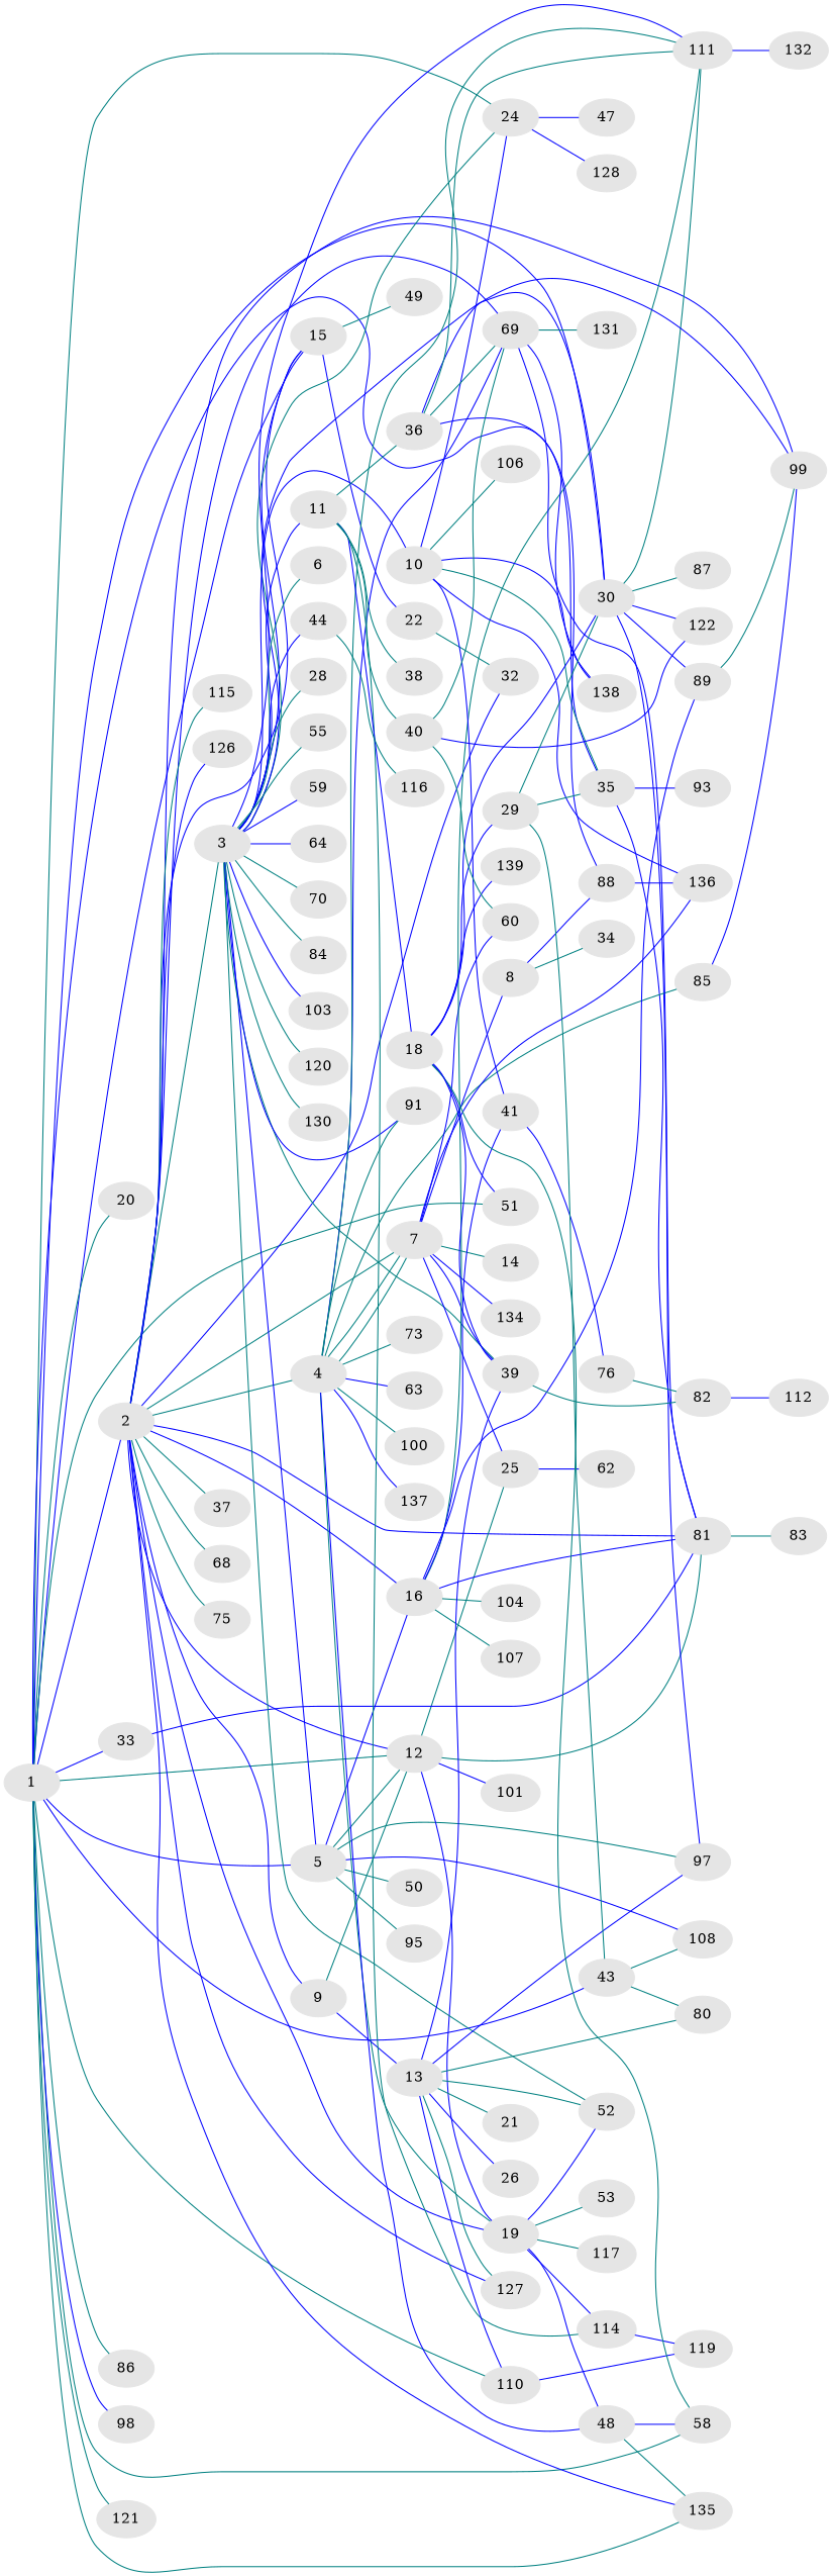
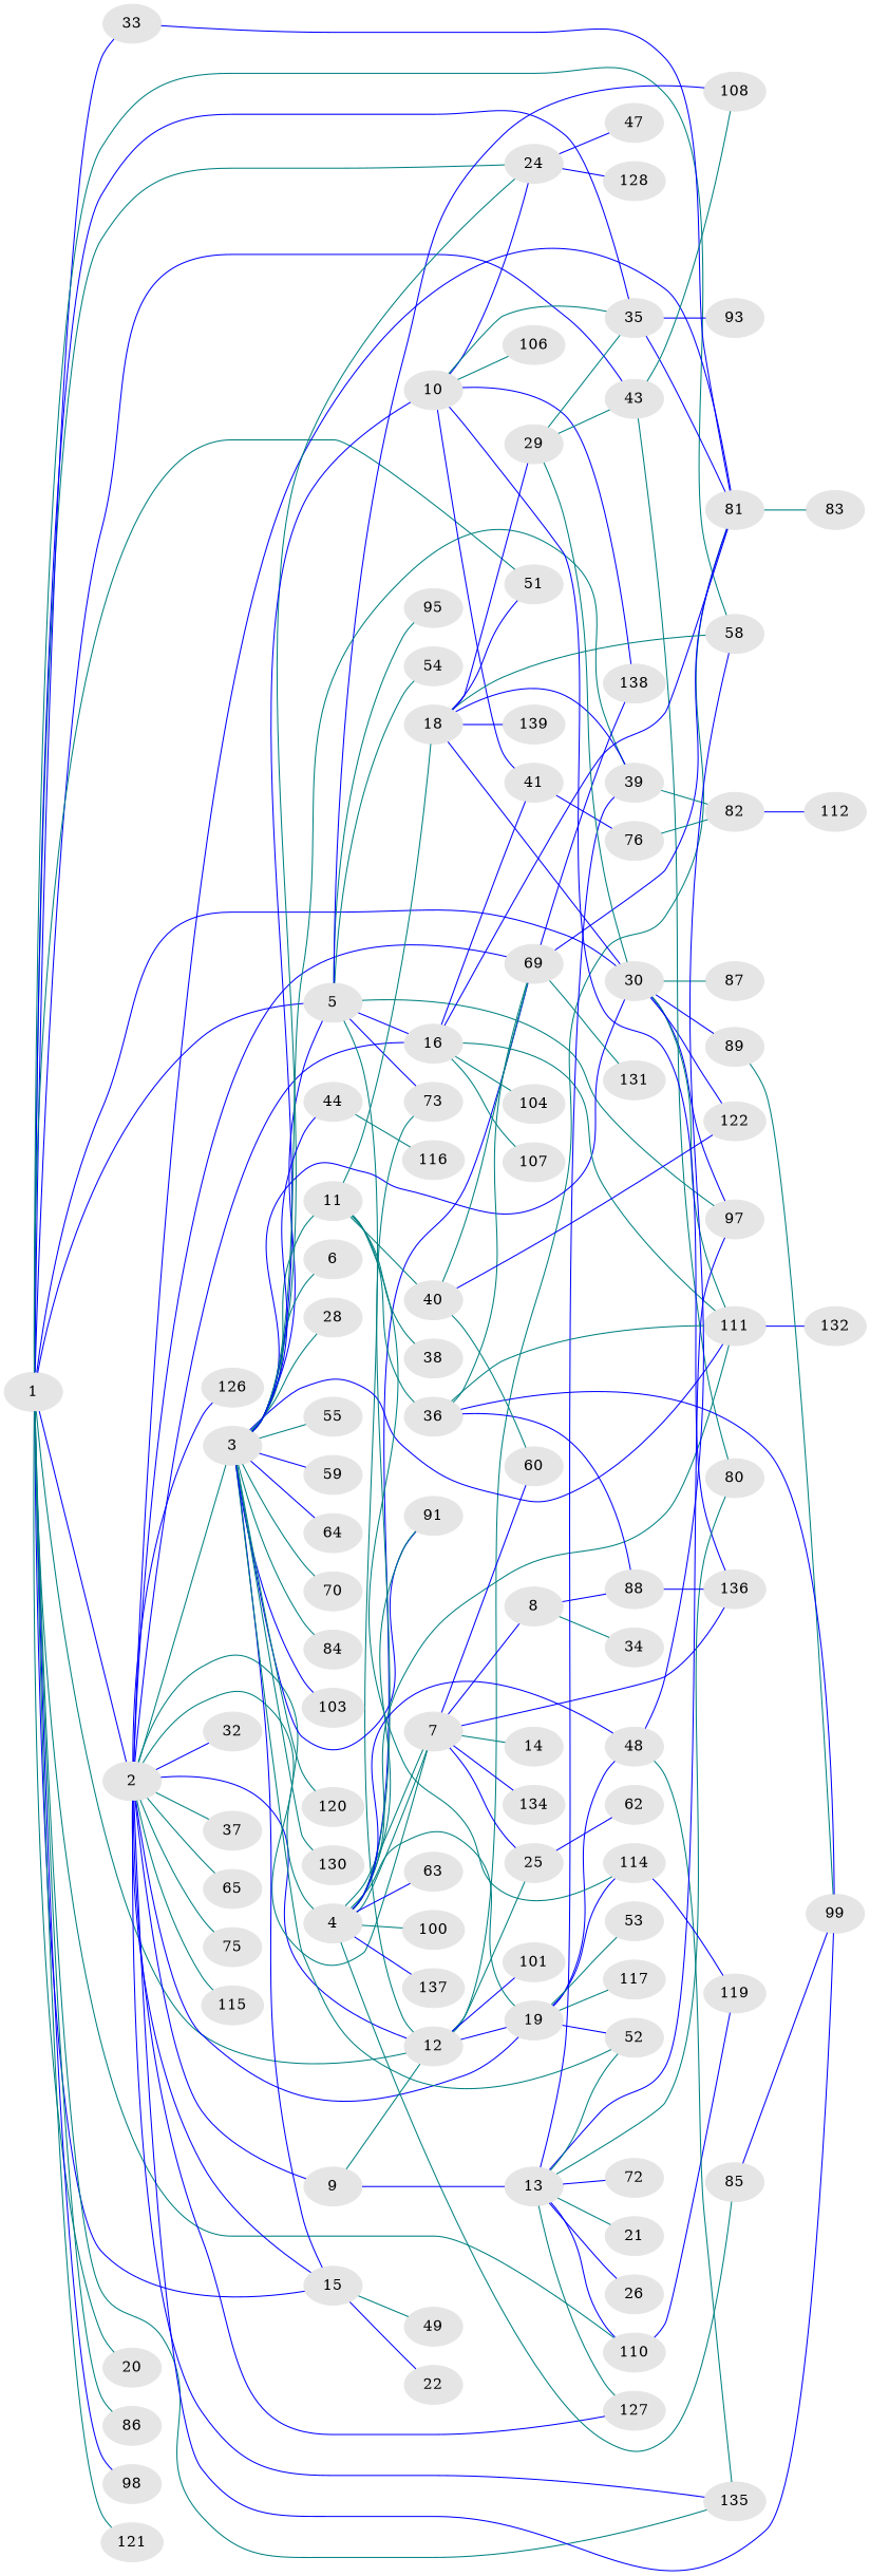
  graph {
    fontname="DejaVu Serif"
    rankdir=LR
    node [color=gray90 fontname="DejaVu Serif" style=filled]
    edge [color=blue fontname="DejaVu Serif"]
    1 [super="+96"]
    2 [super="+31"]
    5 [super="+67"]
    12 [super="+77"]
    15 [super="+42"]
    20
    24 [super="+27"]
    30 [super="+90"]
    33
    35 [super="+79"]
    43 [super="+68"]
    51 [super="+66"]
    58
    86 [super="+123"]
    98
    110
    121
    135
    3 [super="+94"]
    4 [super="+71"]
    7 [super="+54"]
    9 [super="+57"]
    16 [super="+23"]
    19 [super="+61"]
    32
    37
-   65 [label=68]
+   65
    69 [super="+78"]
    75
    81 [super="+113"]
    99 [super="+124"]
    115
    126
    127
    73
-   50
+   50 [label=54]
    95
    97
    108 [super="+118"]
    25
    101
    22
    49
    47
    128
    111 [super="+129"]
    89
    87
    122
    93
    80
    119
    6
    10 [super="+105"]
    11
    28
    39
    44 [super="+46"]
    52 [super="+102"]
    55
    59
    64
    70
    84
    91
    103
    120
    130
    48
    63
    85
    100
    137
    8
    14
    60
    134
    136
    13 [super="+17"]
    41 [super="+56"]
    104
    107
    114
    53
    117
    138
    131
    83
    106
    18 [super="+74"]
    36 [super="+45"]
    38
    40 [super="+125"]
    82
    116
    132
    34
    88
    62
    21
    26
+   72
    76 [super="+109"]
    29 [super="+92"]
    139
    112
    1 -- 2
    1 -- 5
    1 -- 12 [color=teal]
    1 -- 15
    1 -- 20 [color=teal]
    1 -- 24 [color=teal]
    1 -- 30 [weight=2]
    1 -- 33
    1 -- 35
    1 -- 43
    1 -- 51 [color=teal]
    1 -- 58 [color=teal]
    1 -- 86 [color=teal]
    1 -- 98
    1 -- 110 [color=teal]
    1 -- 121 [color=teal]
    1 -- 135 [color=teal]
    2 -- 12
    2 -- 15
    2 -- 135
    2 -- 3 [color=teal]
    2 -- 4 [color=teal]
    2 -- 7 [color=teal]
    2 -- 9
    2 -- 16
    2 -- 19
    2 -- 32
    2 -- 37 [color=teal]
    2 -- 65 [color=teal]
    2 -- 69 [weight=2]
    2 -- 75 [color=teal]
    2 -- 81
    2 -- 99
    2 -- 115 [color=teal]
    2 -- 126
    2 -- 127
    5 -- 12 [color=teal]
    5 -- 16
+   5 -- 73
    5 -- 50 [color=teal]
    5 -- 95 [color=teal]
    5 -- 97 [color=teal]
    5 -- 108
    12 -- 19
    12 -- 81 [color=teal]
    12 -- 25 [color=teal]
    12 -- 101
    15 -- 22
    15 -- 49 [color=teal]
    24 -- 47
    24 -- 128
    30 -- 97
    30 -- 111 [color=teal]
    30 -- 89
    30 -- 87 [color=teal]
    30 -- 122
    33 -- 81
    35 -- 81
    35 -- 93
    43 -- 108 [color=teal]
    43 -- 80 [color=teal]
    110 -- 119
    3 -- 5
    3 -- 15
    3 -- 24 [color=teal]
    3 -- 30
    3 -- 111 [weight=2]
    3 -- 6 [color=teal]
    3 -- 10
-   3 -- 11
+   3 -- 11 [color=teal]
    3 -- 28 [color=teal]
    3 -- 39 [color=teal]
    3 -- 44
    3 -- 52 [color=teal]
    3 -- 55 [color=teal]
    3 -- 59
    3 -- 64
    3 -- 70 [color=teal]
    3 -- 84 [color=teal]
    3 -- 91
    3 -- 103
    3 -- 120 [color=teal]
    3 -- 130 [color=teal]
    4 -- 7 [color=teal]
    4 -- 7 [color=teal]
    4 -- 19 [color=teal]
    4 -- 69
    4 -- 73 [color=teal]
    4 -- 111 [color=teal]
    4 -- 91 [color=teal]
    4 -- 48
    4 -- 63
    4 -- 85 [color=teal]
    4 -- 100 [color=teal]
    4 -- 137
    7 -- 25
-   7 -- 39
    7 -- 8
    7 -- 14 [color=teal]
    7 -- 60
    7 -- 134
    7 -- 136
    9 -- 12 [color=teal]
    9 -- 13
    16 -- 81
    16 -- 111 [color=teal]
-   16 -- 89
    16 -- 41
    16 -- 104 [color=teal]
    16 -- 107 [color=teal]
    19 -- 52
    19 -- 48
    19 -- 114
    19 -- 53 [color=teal]
    19 -- 117 [color=teal]
    69 -- 81
    69 -- 138
    69 -- 131 [color=teal]
    81 -- 83 [color=teal]
    25 -- 62
-   22 -- 32 [color=teal]
    111 -- 132
    89 -- 99 [color=teal]
    10 -- 24
    10 -- 35 [color=teal]
    10 -- 136
    10 -- 41
    10 -- 138
    10 -- 106 [color=teal]
    11 -- 114 [color=teal]
-   11 -- 18
+   11 -- 18 [color=teal]
    11 -- 36 [color=teal]
    11 -- 38 [color=teal]
    11 -- 40 [color=teal]
    39 -- 82 [color=teal]
    44 -- 116 [color=teal]
    48 -- 58
    48 -- 135 [color=teal]
    85 -- 99
    8 -- 34 [color=teal]
    8 -- 88
    13 -- 110
    13 -- 127 [color=teal]
    13 -- 97 [weight=2]
    13 -- 80 [color=teal]
    13 -- 39
    13 -- 52 [color=teal]
    13 -- 21 [color=teal]
    13 -- 26
+   13 -- 72
    41 -- 76
    114 -- 119
    18 -- 30
    18 -- 51
    18 -- 58 [color=teal]
    18 -- 39
    18 -- 29
    18 -- 139
    36 -- 69 [color=teal]
    36 -- 99
    36 -- 111 [color=teal]
    36 -- 88
    40 -- 69 [color=teal]
    40 -- 122
    40 -- 60 [color=teal]
    82 -- 112
    88 -- 136
    76 -- 82 [color=teal]
    29 -- 30 [color=teal]
    29 -- 35 [color=teal]
    29 -- 43 [color=teal]
  }
